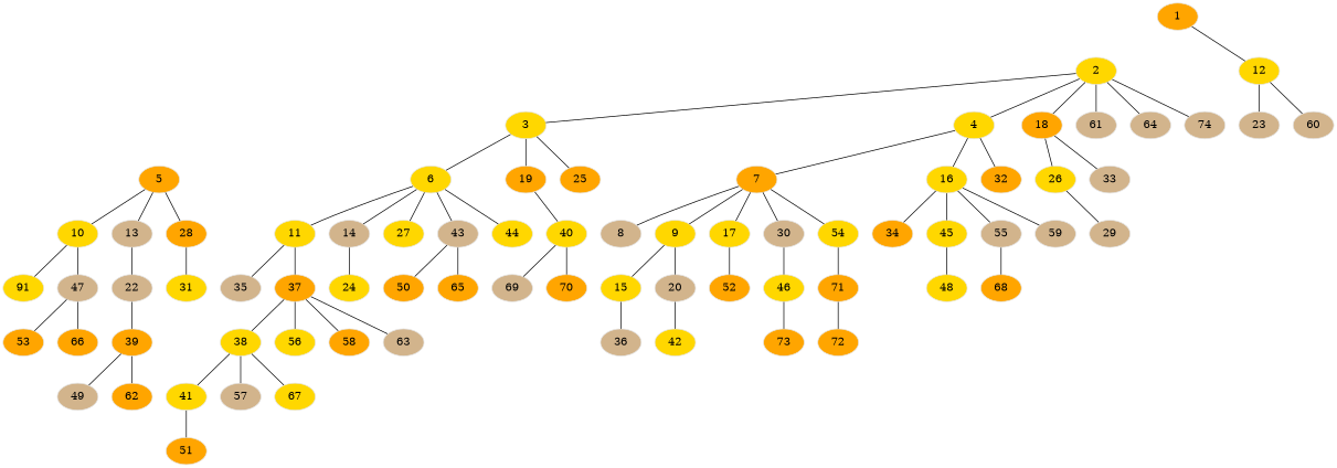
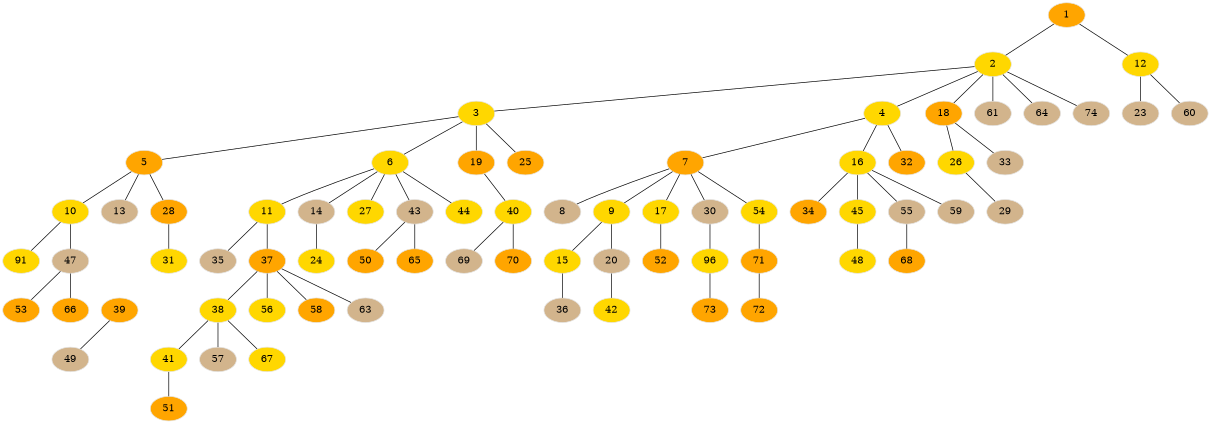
  graph {
    node [color=gray90 fillcolor=gold style=filled]
    1 [fillcolor=orange]
    2
    12
    3
    4
    18 [fillcolor=orange]
    61 [fillcolor=tan]
    64 [fillcolor=tan]
    74 [fillcolor=tan]
    23 [fillcolor=tan]
    60 [fillcolor=tan]
    5 [fillcolor=orange]
    6
    19 [fillcolor=orange]
    25 [fillcolor=orange]
    7 [fillcolor=orange]
    16
    32 [fillcolor=orange]
    26
    33 [fillcolor=tan]
    10
    13 [fillcolor=tan]
    28 [fillcolor=orange]
    11
    14 [fillcolor=tan]
    27
    43 [fillcolor=tan]
    44
    40
    8 [fillcolor=tan]
    9
    17
    30 [fillcolor=tan]
    54
    34 [fillcolor=orange]
    45
    55 [fillcolor=tan]
    59 [fillcolor=tan]
    n39 [label=91]
    47 [fillcolor=tan]
-   22 [fillcolor=tan]
    31
    35 [fillcolor=tan]
    37 [fillcolor=orange]
    24
    50 [fillcolor=orange]
    65 [fillcolor=orange]
    15
    20 [fillcolor=tan]
    52 [fillcolor=orange]
-   46
+   46 [label=96]
    71 [fillcolor=orange]
    36 [fillcolor=tan]
    42
    53 [fillcolor=orange]
    66 [fillcolor=orange]
    38
    56
    58 [fillcolor=orange]
    63 [fillcolor=tan]
    39 [fillcolor=orange]
    48
    68 [fillcolor=orange]
    29 [fillcolor=tan]
    69 [fillcolor=tan]
    70 [fillcolor=orange]
    49 [fillcolor=tan]
-   62 [fillcolor=orange]
    73 [fillcolor=orange]
    41
    57 [fillcolor=tan]
    67
    51 [fillcolor=orange]
    72 [fillcolor=orange]
+   1 -- 2
    1 -- 12
    2 -- 3
    2 -- 4
    2 -- 18
    2 -- 61
    2 -- 64
    2 -- 74
    12 -- 23
    12 -- 60
+   3 -- 5
    3 -- 6
    3 -- 19
    3 -- 25
    4 -- 7
    4 -- 16
    4 -- 32
    18 -- 26
    18 -- 33
    5 -- 10
    5 -- 13
    5 -- 28
    6 -- 11
    6 -- 14
    6 -- 27
    6 -- 43
    6 -- 44
    19 -- 40
    7 -- 8
    7 -- 9
    7 -- 17
    7 -- 30
    7 -- 54
    16 -- 34
    16 -- 45
    16 -- 55
    16 -- 59
    26 -- 29
    10 -- n39
    10 -- 47
-   13 -- 22
    28 -- 31
    11 -- 35
    11 -- 37
    14 -- 24
    43 -- 50
    43 -- 65
    40 -- 69
    40 -- 70
    9 -- 15
    9 -- 20
    17 -- 52
    30 -- 46
    54 -- 71
    45 -- 48
    55 -- 68
    47 -- 53
    47 -- 66
-   22 -- 39
    37 -- 38
    37 -- 56
    37 -- 58
    37 -- 63
    15 -- 36
    20 -- 42
    46 -- 73
    71 -- 72
    38 -- 41
    38 -- 57
    38 -- 67
    39 -- 49
-   39 -- 62
    41 -- 51
  }
